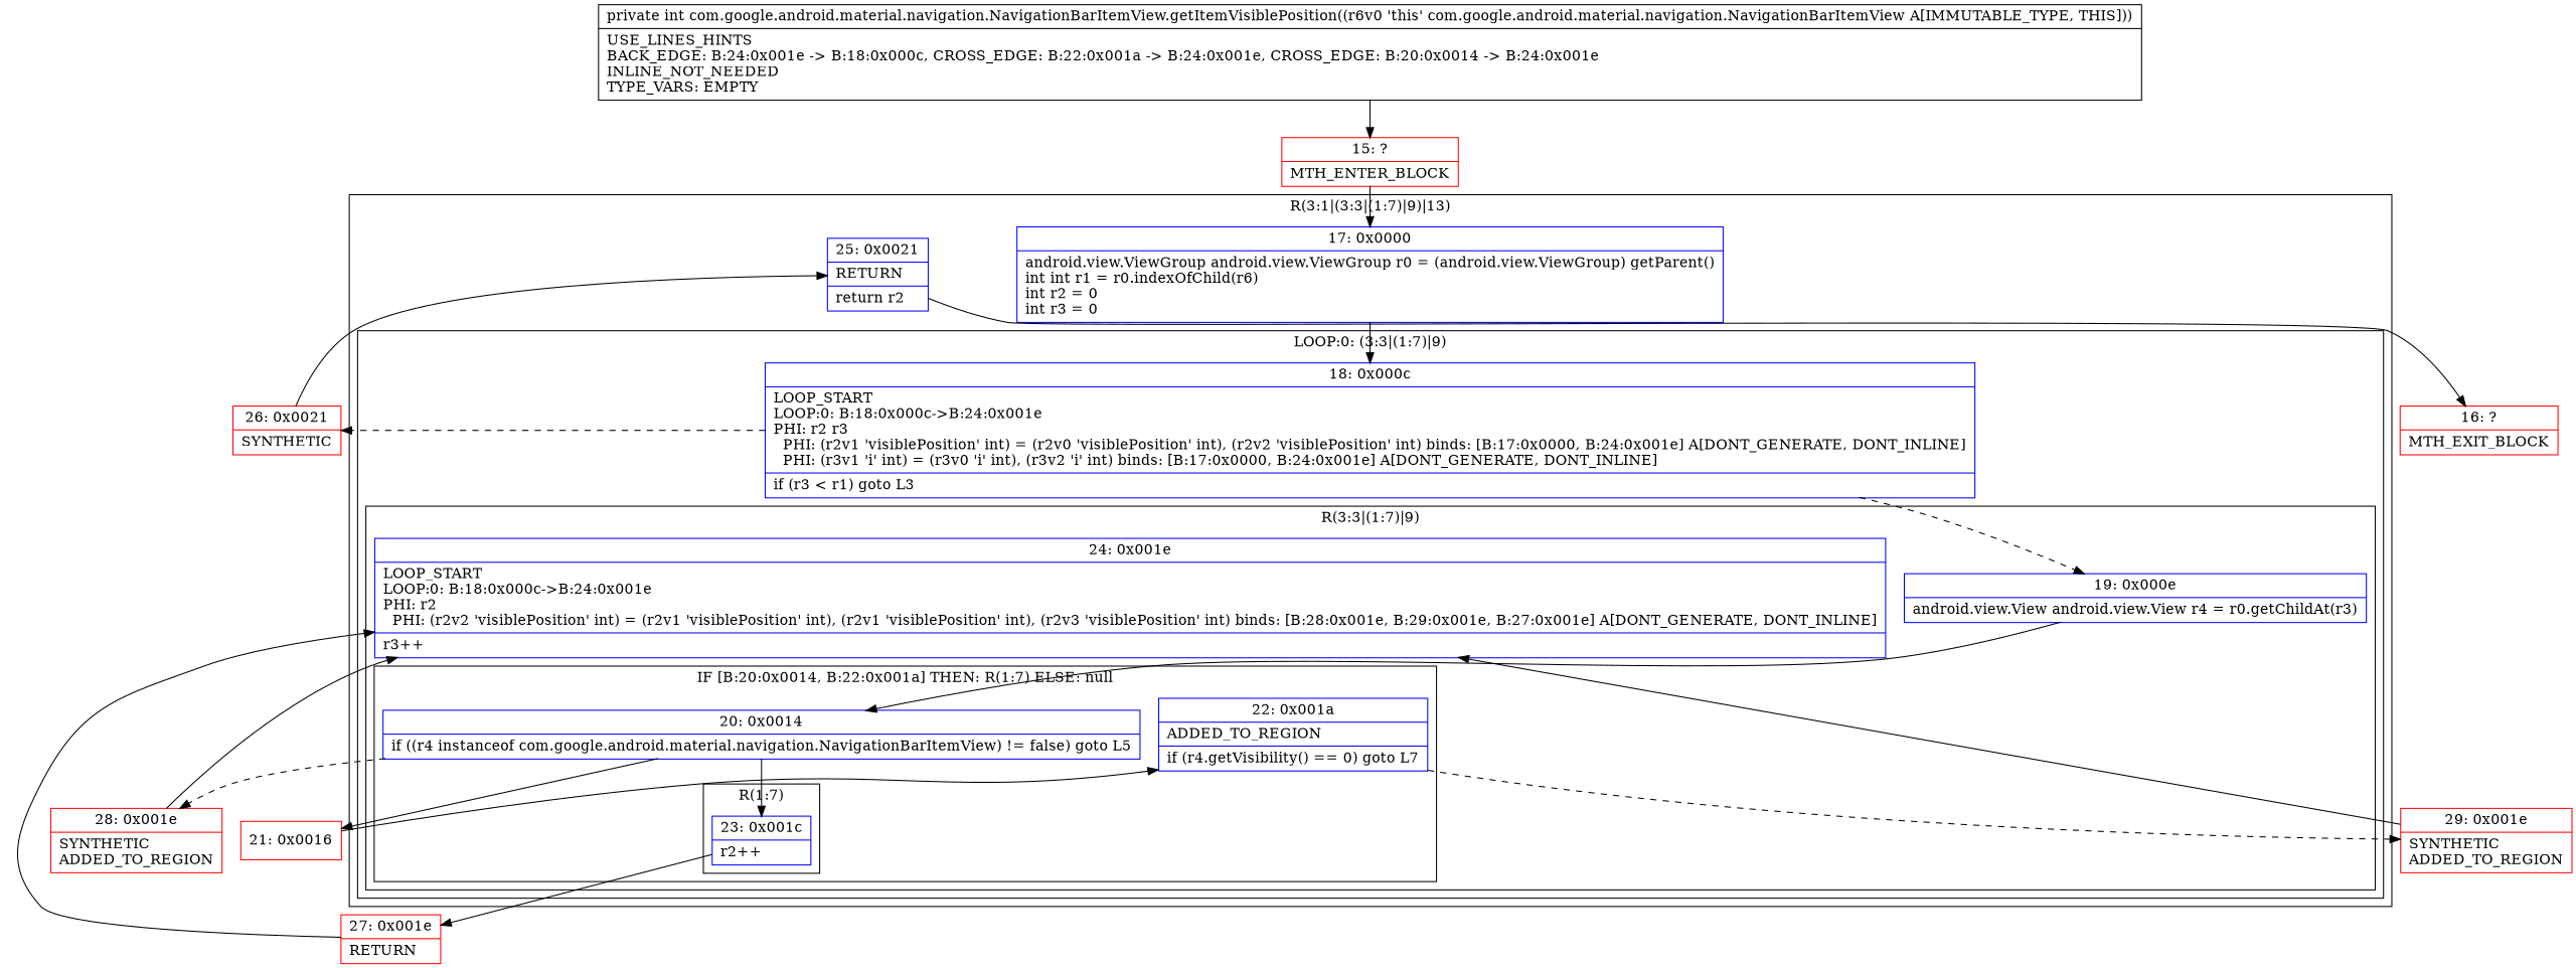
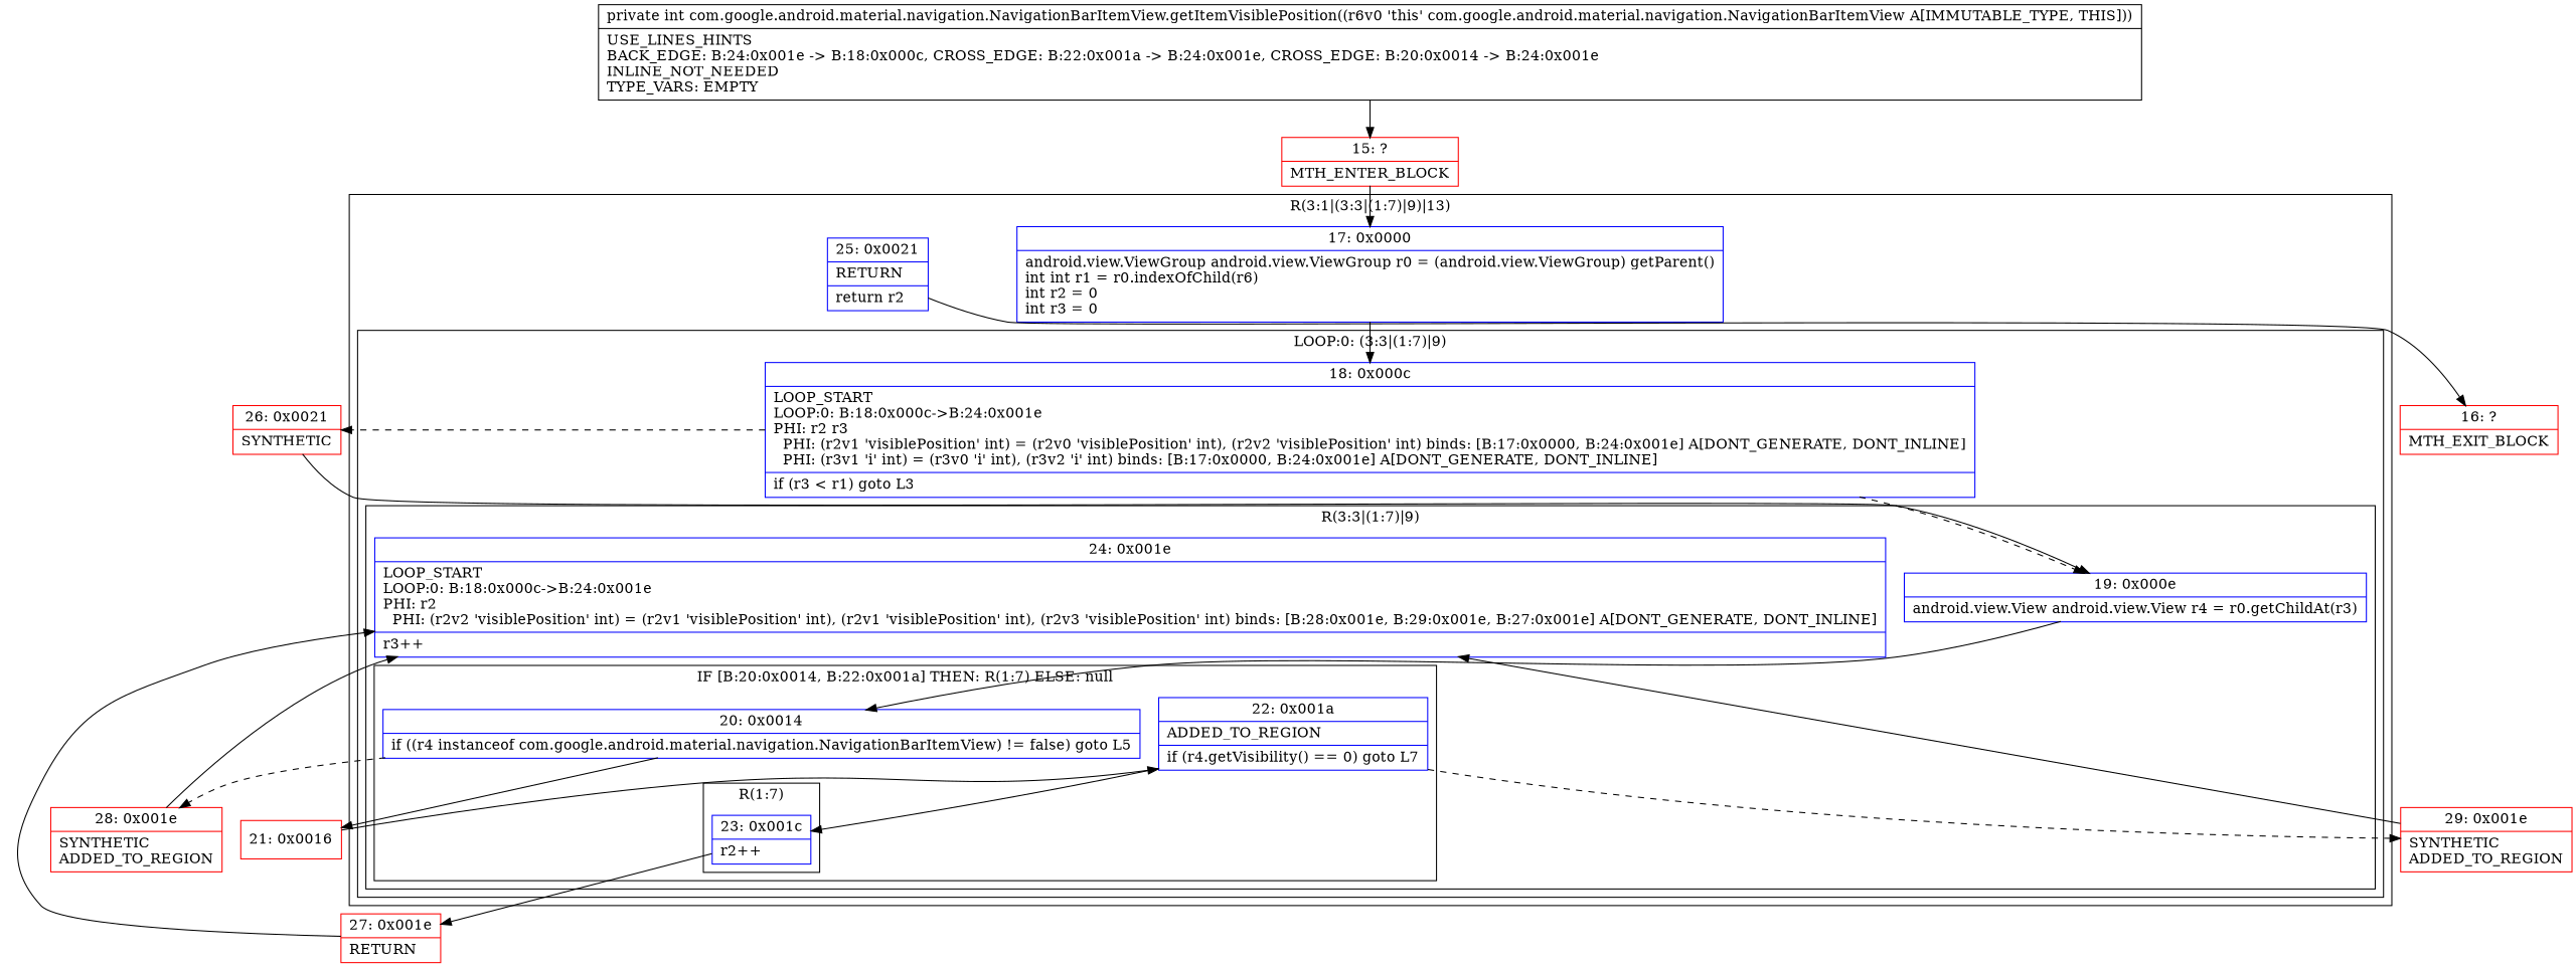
  digraph {
    node [color=blue shape=record]
    n1 [label="{23\:\ 0x001c|r2++\l}"]
    n2 [label="{20\:\ 0x0014|if ((r4 instanceof com.google.android.material.navigation.NavigationBarItemView) != false) goto L5\l}"]
    n3 [label="{22\:\ 0x001a|ADDED_TO_REGION\l|if (r4.getVisibility() == 0) goto L7\l}"]
    n4 [label="{19\:\ 0x000e|android.view.View android.view.View r4 = r0.getChildAt(r3)\l}"]
    n5 [label="{24\:\ 0x001e|LOOP_START\lLOOP:0: B:18:0x000c\-\>B:24:0x001e\lPHI: r2 \l  PHI: (r2v2 'visiblePosition' int) = (r2v1 'visiblePosition' int), (r2v1 'visiblePosition' int), (r2v3 'visiblePosition' int) binds: [B:28:0x001e, B:29:0x001e, B:27:0x001e] A[DONT_GENERATE, DONT_INLINE]\l|r3++\l}"]
    n6 [label="{18\:\ 0x000c|LOOP_START\lLOOP:0: B:18:0x000c\-\>B:24:0x001e\lPHI: r2 r3 \l  PHI: (r2v1 'visiblePosition' int) = (r2v0 'visiblePosition' int), (r2v2 'visiblePosition' int) binds: [B:17:0x0000, B:24:0x001e] A[DONT_GENERATE, DONT_INLINE]\l  PHI: (r3v1 'i' int) = (r3v0 'i' int), (r3v2 'i' int) binds: [B:17:0x0000, B:24:0x001e] A[DONT_GENERATE, DONT_INLINE]\l|if (r3 \< r1) goto L3\l}"]
    n7 [label="{17\:\ 0x0000|android.view.ViewGroup android.view.ViewGroup r0 = (android.view.ViewGroup) getParent()\lint int r1 = r0.indexOfChild(r6)\lint r2 = 0\lint r3 = 0\l}"]
    n8 [label="{25\:\ 0x0021|RETURN\l|return r2\l}"]
    n9 [color=red label="{27\:\ 0x001e|RETURN\l}"]
    n10 [color=red label="{21\:\ 0x0016}"]
    n11 [color=red label="{28\:\ 0x001e|SYNTHETIC\lADDED_TO_REGION\l}"]
    n12 [color=red label="{29\:\ 0x001e|SYNTHETIC\lADDED_TO_REGION\l}"]
    n13 [color=red label="{26\:\ 0x0021|SYNTHETIC\l}"]
    n14 [color=red label="{16\:\ ?|MTH_EXIT_BLOCK\l}"]
    n15 [color=red label="{15\:\ ?|MTH_ENTER_BLOCK\l}"]
    n16 [label="{private int com.google.android.material.navigation.NavigationBarItemView.getItemVisiblePosition((r6v0 'this' com.google.android.material.navigation.NavigationBarItemView A[IMMUTABLE_TYPE, THIS]))  | USE_LINES_HINTS\lBACK_EDGE: B:24:0x001e \-\> B:18:0x000c, CROSS_EDGE: B:22:0x001a \-\> B:24:0x001e, CROSS_EDGE: B:20:0x0014 \-\> B:24:0x001e\lINLINE_NOT_NEEDED\lTYPE_VARS: EMPTY\l}" color=""]
    subgraph cluster_1 {
      label="R(3:1|(3:3|(1:7)|9)|13)"
      n7
      n8
      subgraph cluster_2 {
        label="LOOP:0: (3:3|(1:7)|9)"
        n6
        subgraph cluster_3 {
          label="R(3:3|(1:7)|9)"
          n4
          n5
          subgraph cluster_4 {
            label="IF [B:20:0x0014, B:22:0x001a] THEN: R(1:7) ELSE: null"
            n2
            n3
            subgraph cluster_5 {
              label="R(1:7)"
              n1
            }
          }
        }
      }
    }
    n1 -> n9
    n2 -> n10
    n2 -> n11 [style=dashed]
-   n2 -> n1
+   n3 -> n1
    n3 -> n12 [style=dashed]
    n4 -> n2
    n6 -> n4 [style=dashed]
    n6 -> n13 [style=dashed]
    n7 -> n6
    n8 -> n14
    n9 -> n5
    n10 -> n3
    n11 -> n5
    n12 -> n5
-   n13 -> n8
+   n13 -> n4
    n15 -> n7
    n16 -> n15
  }
